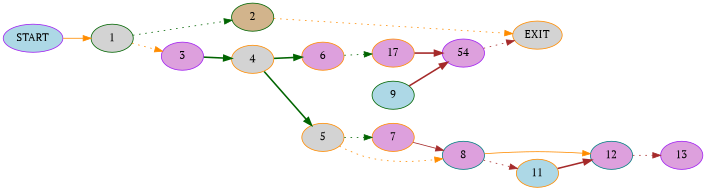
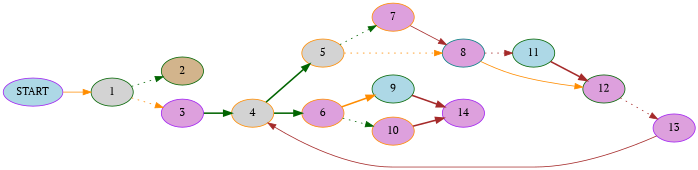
  digraph {
    fontname="PT Serif"
    rankdir=LR
    node [color=darkorange fillcolor=plum fontname="PT Serif" style=filled]
    edge [color=brown fontname="PT Serif" style=dotted]
    n1 [color=purple fillcolor=lightblue label=START]
    1 [color=darkgreen fillcolor=lightgrey]
    2 [color=darkgreen fillcolor=tan]
    3 [color=purple]
-   n5 [fillcolor=lightgrey label=EXIT]
    4 [fillcolor=lightgrey]
    5 [fillcolor=lightgrey]
    6
    7
    8 [color=teal]
    9 [color=darkgreen fillcolor=lightblue]
-   10 [label=17]
-   11 [fillcolor=lightblue]
-   12 [color=teal]
-   14 [color=purple label=54]
+   10
+   11 [color=darkgreen fillcolor=lightblue]
+   12 [color=darkgreen]
+   14 [color=purple]
    13 [color=purple]
    n1 -> 1 [color=darkorange style=solid]
    1 -> 2 [color=darkgreen]
    1 -> 3 [color=darkorange]
-   2 -> n5 [color=darkorange]
    3 -> 4 [color=darkgreen style=bold]
    4 -> 5 [color=darkgreen style=bold]
    4 -> 6 [color=darkgreen style=bold]
    5 -> 7 [color=darkgreen]
    5 -> 8 [color=darkorange]
+   6 -> 9 [color=darkorange style=bold]
    6 -> 10 [color=darkgreen]
    7 -> 8 [style=solid]
    8 -> 11
    8 -> 12 [color=darkorange style=solid]
    9 -> 14 [style=bold]
    10 -> 14 [style=bold]
    11 -> 12 [style=bold]
    12 -> 13
-   14 -> n5
+   13 -> 4 [style=solid]
  }
